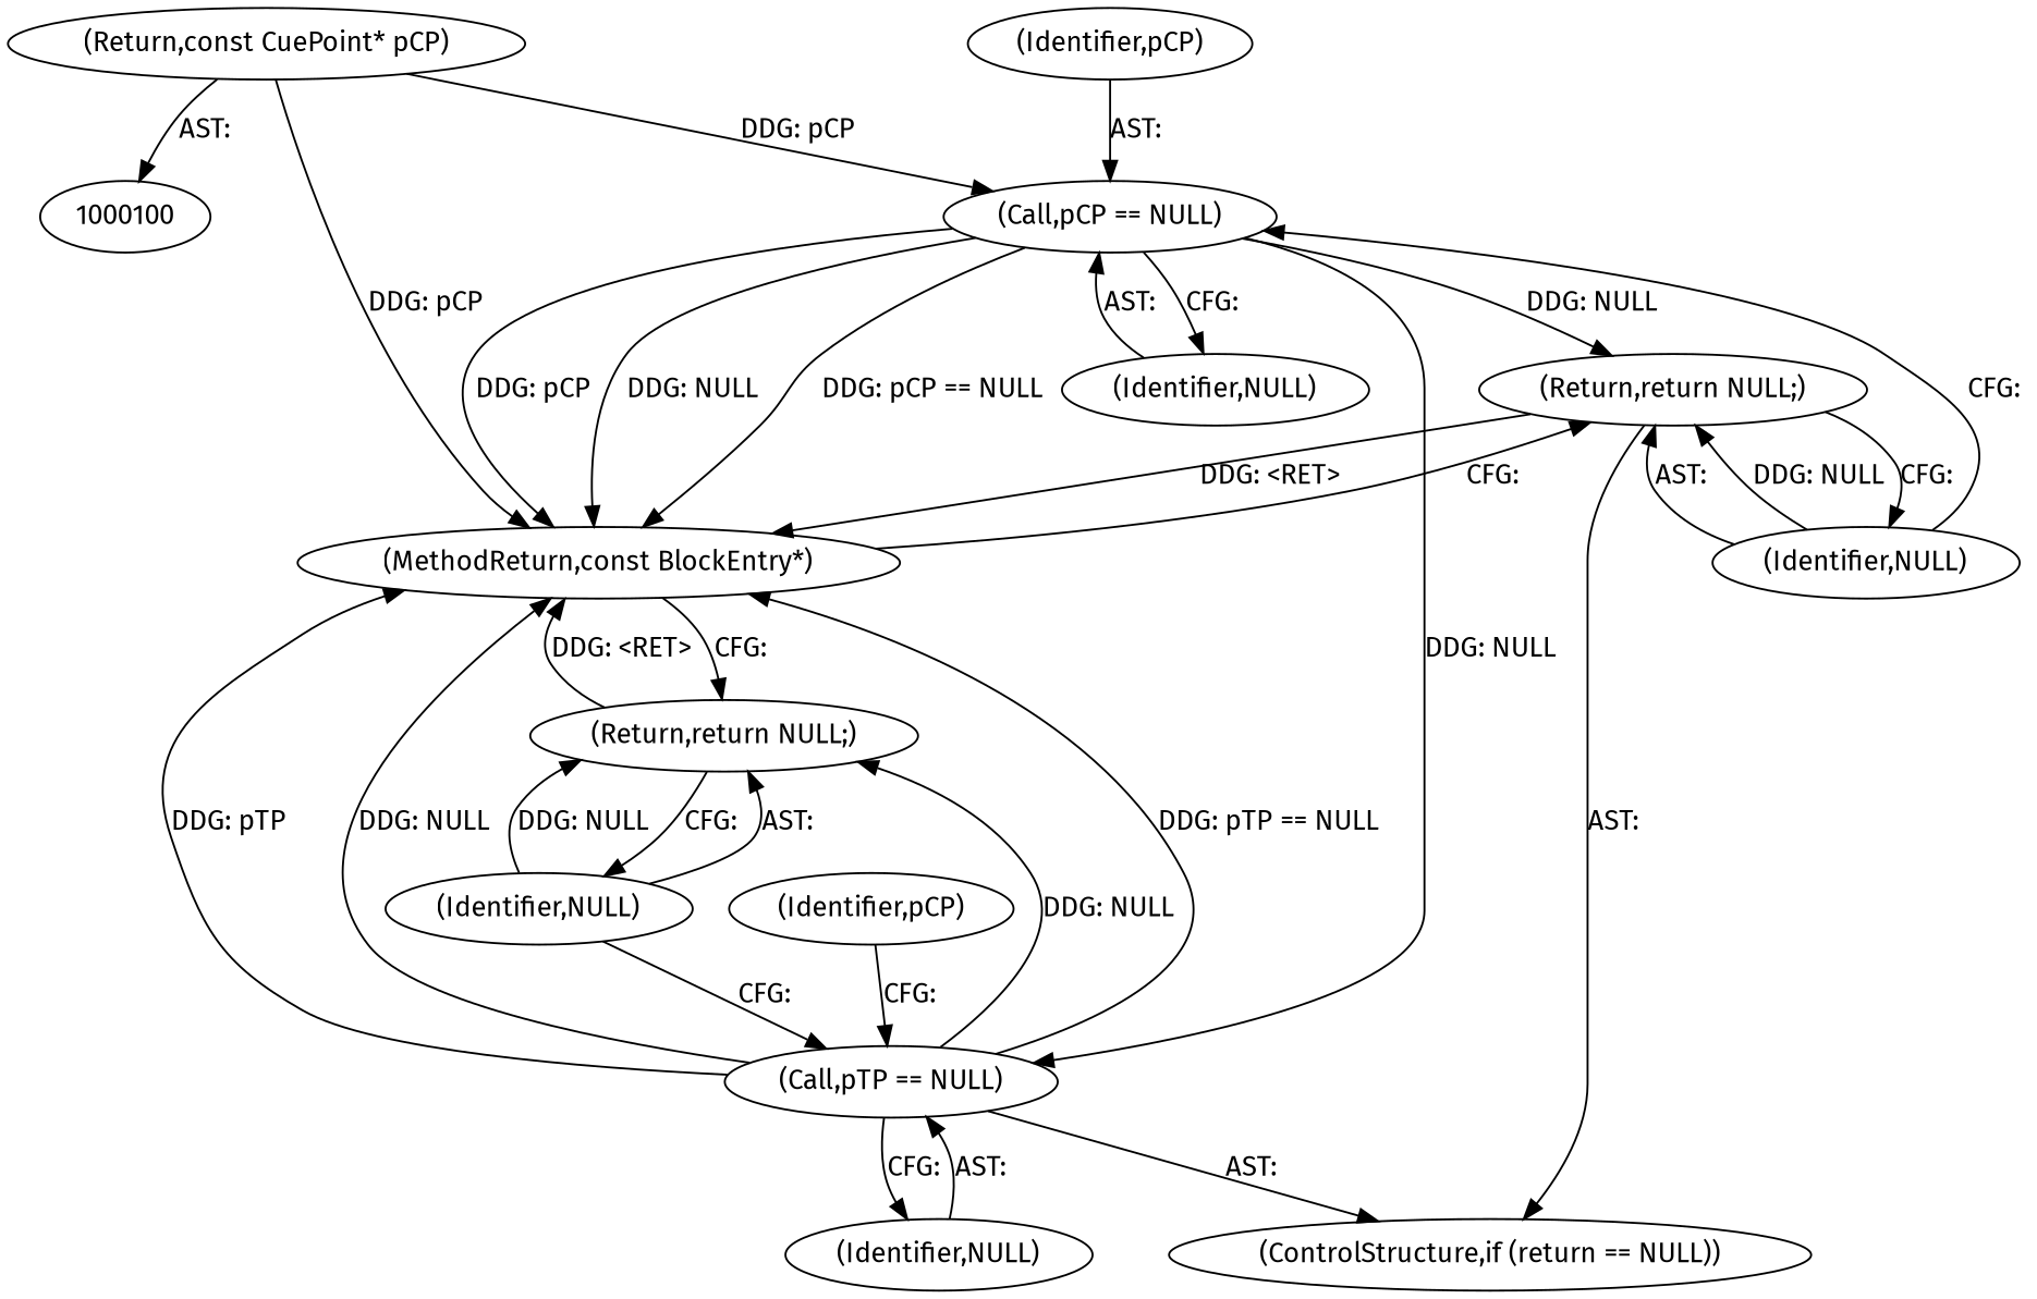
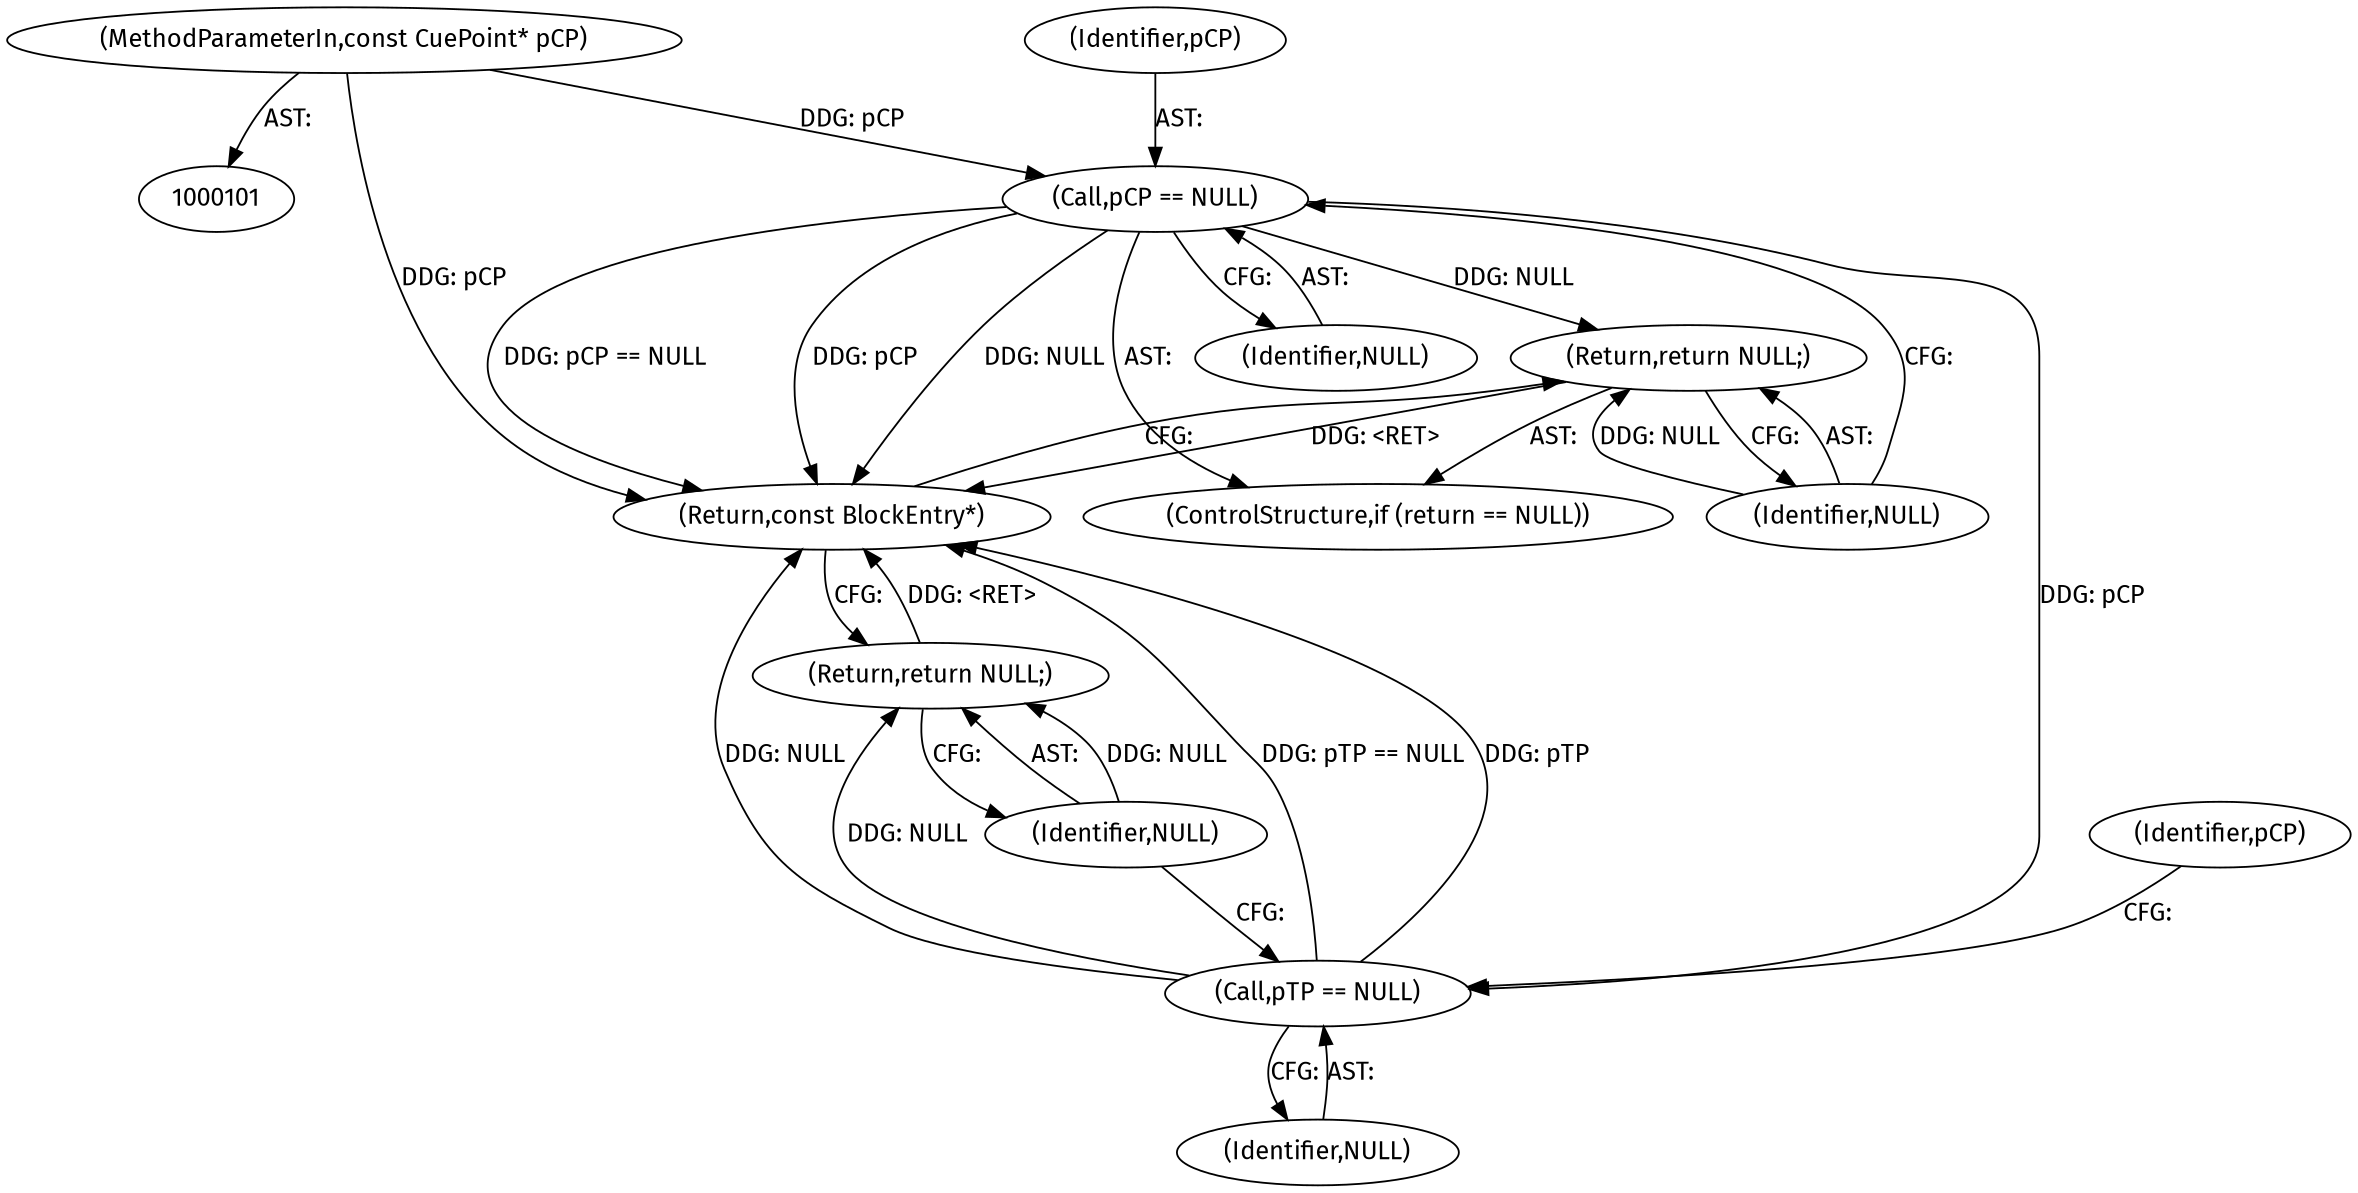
  digraph {
    fontname="Fira Sans"
    node [fontname="Fira Sans"]
    edge [fontname="Fira Sans"]
    n1 [label="(Call,pCP == NULL)"]
    n2 [label="(Return,return NULL;)"]
    n3 [label="(Call,pTP == NULL)"]
    n4 [label="(Identifier,NULL)"]
-   n5 [label="(MethodReturn,const BlockEntry*)"]
+   n5 [label="(Return,const BlockEntry*)"]
    n6 [label="(ControlStructure,if (return == NULL))"]
    n7 [label="(Identifier,NULL)"]
    n8 [label="(Return,return NULL;)"]
    n9 [label="(Identifier,NULL)"]
-   n10 [label="(Return,const CuePoint* pCP)"]
-   1000100
+   n10 [label="(MethodParameterIn,const CuePoint* pCP)"]
+   1000100 [label=1000101]
    n12 [label="(Identifier,NULL)"]
    n13 [label="(Identifier,pCP)"]
    n14 [label="(Identifier,pCP)"]
    n1 -> n2 [label="DDG: NULL"]
-   n1 -> n3 [label="DDG: NULL"]
+   n1 -> n3 [label="DDG: pCP"]
    n1 -> n4 [label="CFG: "]
    n1 -> n5 [label="DDG: NULL"]
    n1 -> n5 [label="DDG: pCP == NULL"]
    n1 -> n5 [label="DDG: pCP"]
-   n3 -> n6 [label="AST: "]
+   n1 -> n6 [label="AST: "]
    n2 -> n5 [label="DDG: <RET>"]
    n2 -> n6 [label="AST: "]
    n2 -> n7 [label="CFG: "]
    n3 -> n5 [label="DDG: pTP == NULL"]
    n3 -> n5 [label="DDG: pTP"]
    n3 -> n5 [label="DDG: NULL"]
    n3 -> n8 [label="DDG: NULL"]
    n3 -> n9 [label="CFG: "]
    n4 -> n1 [label="AST: "]
    n5 -> n2 [label="CFG: "]
    n5 -> n8 [label="CFG: "]
    n7 -> n1 [label="CFG: "]
    n7 -> n2 [label="AST: "]
    n7 -> n2 [label="DDG: NULL"]
    n8 -> n5 [label="DDG: <RET>"]
    n8 -> n12 [label="CFG: "]
    n9 -> n3 [label="AST: "]
    n10 -> n1 [label="DDG: pCP"]
    n10 -> n5 [label="DDG: pCP"]
    n10 -> 1000100 [label="AST: "]
    n12 -> n3 [label="CFG: "]
    n12 -> n8 [label="AST: "]
    n12 -> n8 [label="DDG: NULL"]
    n13 -> n3 [label="CFG: "]
    n14 -> n1 [label="AST: "]
  }
